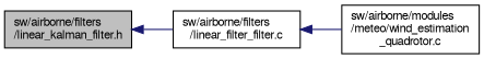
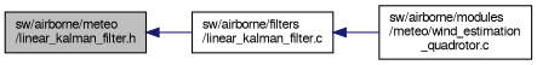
  digraph {
    rankdir=LR
    node [color=black fillcolor=white fontname=FreeSans fontsize=10 shape=record style=filled]
    edge [color=midnightblue dir=back fontname=FreeSans fontsize=10 labelfontname=FreeSans labelfontsize=10 style=solid]
-   n1 [fillcolor=grey75 fontcolor=black height=0.2 label="sw/airborne/filters\l/linear_kalman_filter.h" width=0.4]
-   n2 [height=0.2 label="sw/airborne/filters\l/linear_filter_filter.c" width=0.4]
+   n1 [fillcolor=grey75 fontcolor=black height=0.2 label="sw/airborne/meteo\l/linear_kalman_filter.h" width=0.4]
+   n2 [height=0.2 label="sw/airborne/filters\l/linear_kalman_filter.c" width=0.4]
    n3 [height=0.2 label="sw/airborne/modules\l/meteo/wind_estimation\l_quadrotor.c" width=0.4]
    n1 -> n2
    n2 -> n3
  }
